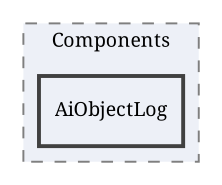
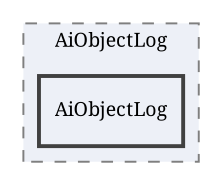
  digraph {
    compound=true
    fontname="Noto Serif"
    n1 [color=grey25 fillcolor="#edf0f7" fontname="Noto Serif" fontsize=10 label=AiObjectLog shape=box style="filled,bold,"]
    subgraph cluster_1 {
      bgcolor="#edf0f7"
      fontsize=10
-     label=Components
+     label=AiObjectLog
      pencolor=grey50
      style="filled,dashed,"
      n1
    }
  }
